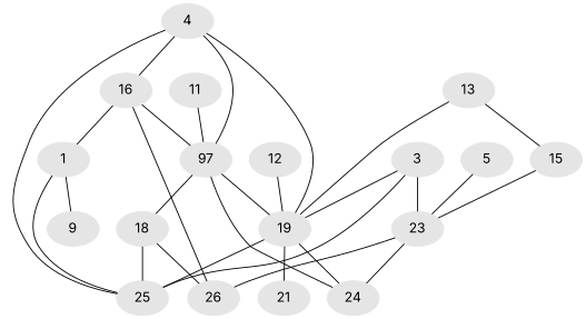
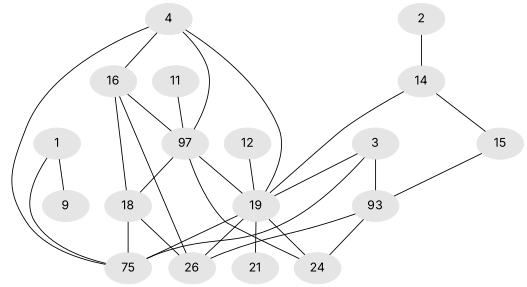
  graph {
    fontname=Inter
    node [color=gray90 fontname=Inter style=filled]
    edge [fontname=Inter weight=1.0]
    1
    9
-   25
-   13
+   25 [label=75]
+   2
+   13 [label=14]
    19
    15
    4
    16
    n10 [label=97]
    18
    26
    24
    21
-   5
-   23
+   23 [label=93]
    n17 [label=3]
    11
    12
    1 -- 9
    1 -- 25
+   2 -- 13
    13 -- 19
    13 -- 15
    19 -- 25
+   19 -- 26
    19 -- 24 [weight=2.0]
    19 -- 21 [weight=2.0]
    15 -- 23
    4 -- 25
    4 -- 19
    4 -- 16
    4 -- n10
    16 -- n10
-   16 -- 1
+   16 -- 18
    16 -- 26
    n10 -- 19
    n10 -- 18
    n10 -- 24
    18 -- 25
    18 -- 26
-   5 -- 23
    23 -- 26
    23 -- 24
    n17 -- 25
    n17 -- 19
    n17 -- 23
    11 -- n10
    12 -- 19
  }
